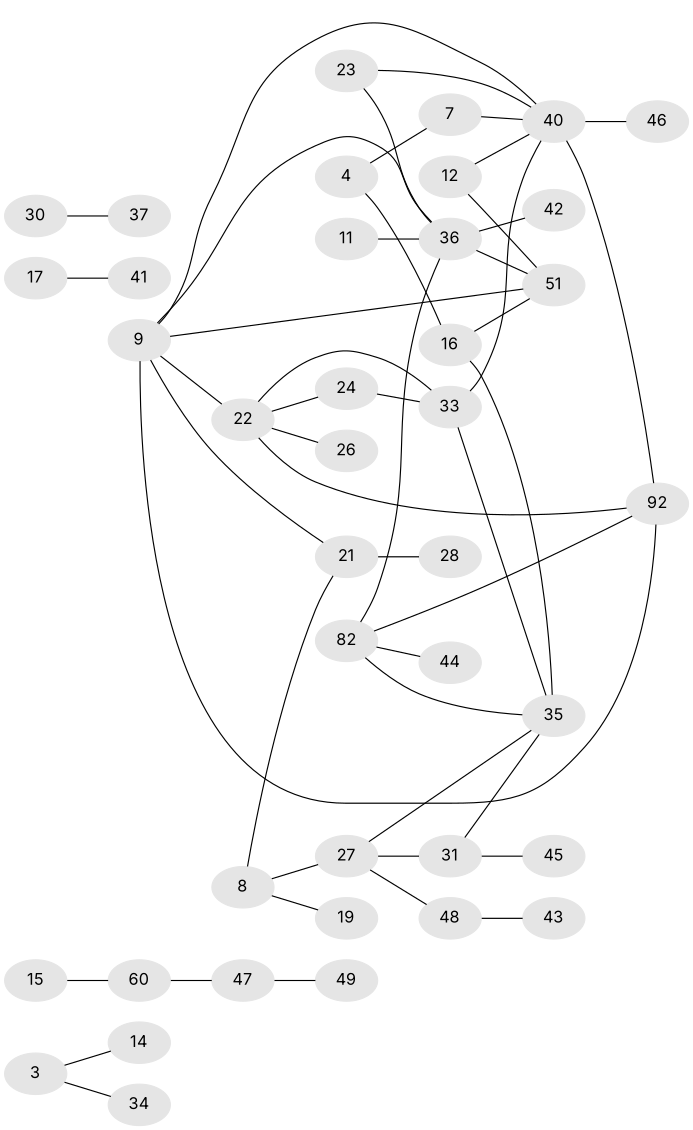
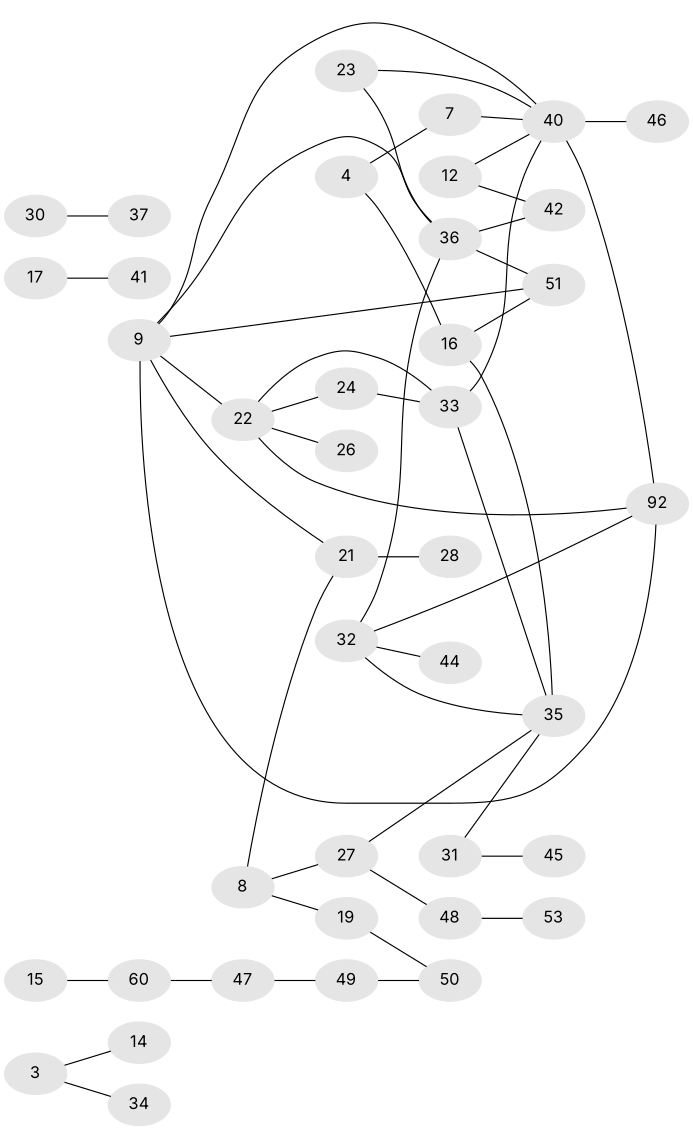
  graph {
    fontname=Inter
    rankdir=LR
    node [color=gray90 fontname=Inter style=filled]
    edge [fontname=Inter weight=1.0]
    3
    14
    34
    4
    7
    n6 [label=16]
    40
    51
    35
    n10 [label=92]
    46
    8
    19
    21
    27
+   50
    28
    31
    48
    9
    22
    36
    24
    26
    33
    42
-   11
    12
    n29 [label=60]
    15
    47
    17
    41
    49
    23
    45
-   53 [label=43]
+   53
    30
    37
-   32 [label=82]
+   32
    44
    3 -- 14
    3 -- 34
    4 -- 7
    4 -- n6
    7 -- 40
    n6 -- 51
    n6 -- 35
    40 -- n10
    40 -- 46
    8 -- 19 [weight=2.0]
    8 -- 21
    8 -- 27
+   19 -- 50
    21 -- 28
    27 -- 35
-   27 -- 31
    27 -- 48
    31 -- 35
    31 -- 45
    48 -- 53
    9 -- 40
    9 -- 51
    9 -- n10
    9 -- 21
    9 -- 22
    9 -- 36
    22 -- n10 [weight=2.0]
    22 -- 24
    22 -- 26
    22 -- 33
    36 -- 51
    36 -- 42
    24 -- 33
    33 -- 40
    33 -- 35
-   11 -- 36
    12 -- 40
-   12 -- 51
+   12 -- 42
    n29 -- 47
    15 -- n29
    47 -- 49
    17 -- 41
+   49 -- 50
    23 -- 40
    23 -- 36
    30 -- 37
    32 -- 35
    32 -- n10
    32 -- 36
    32 -- 44
  }
